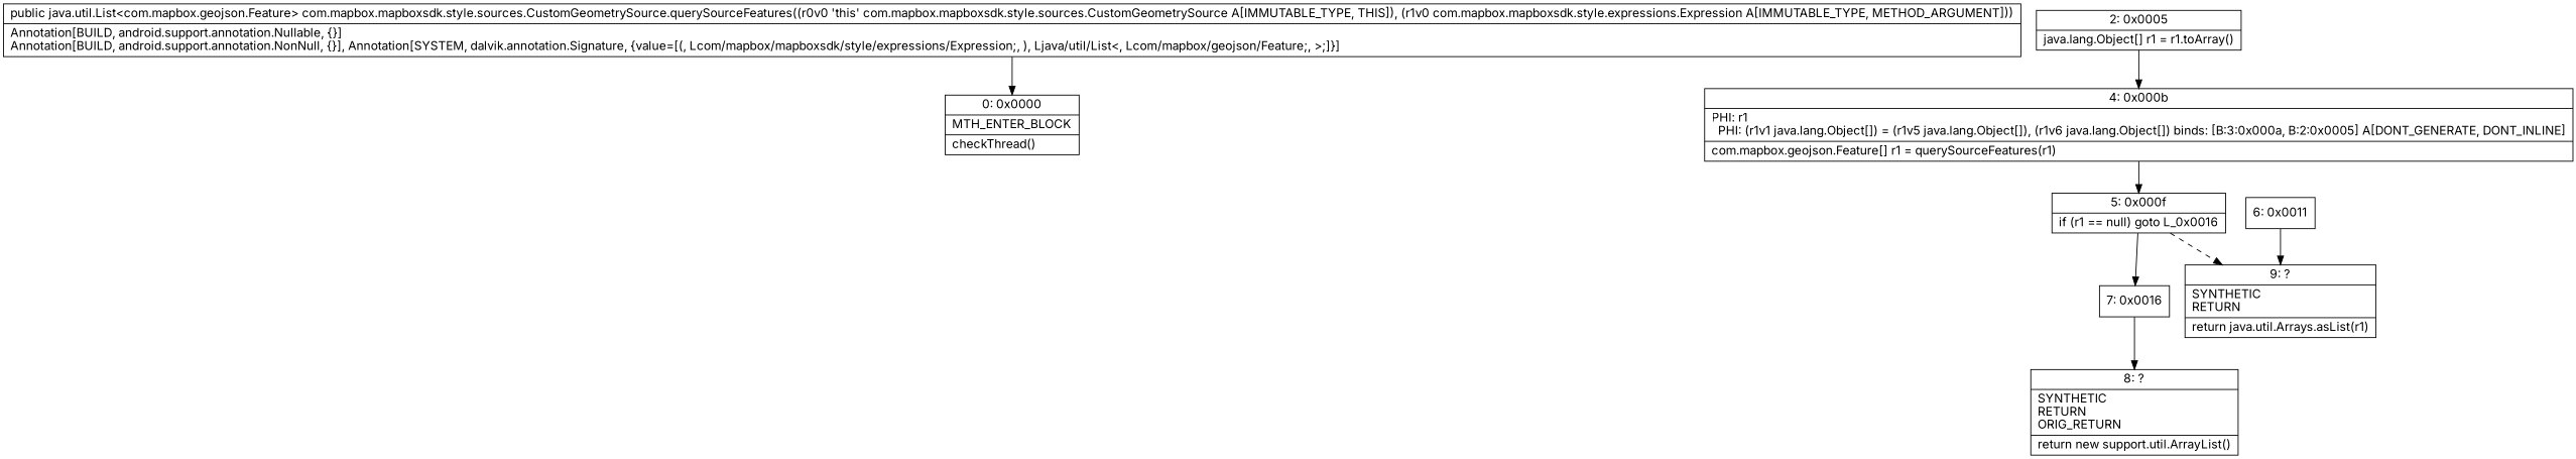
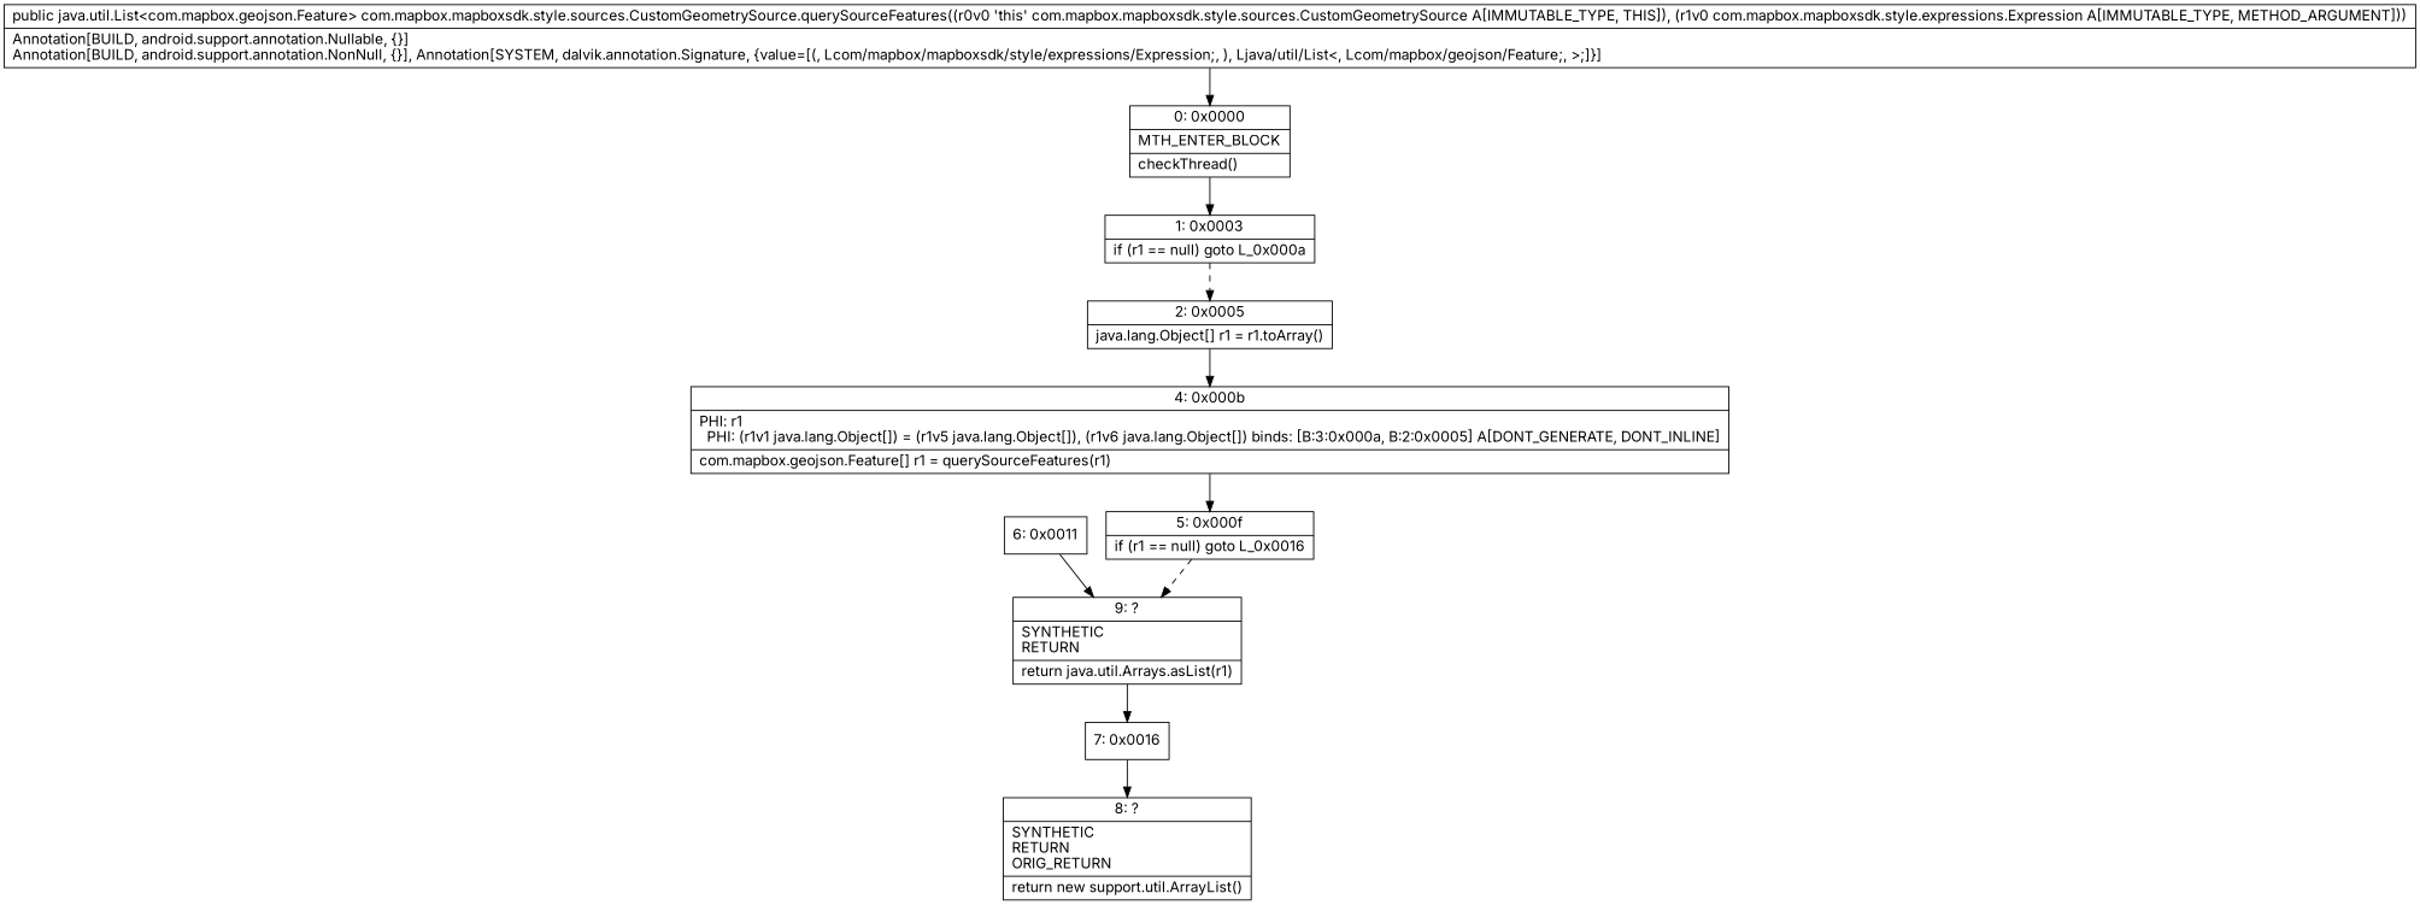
  digraph {
    fontname=Inter
    node [fontname=Inter shape=record]
    edge [fontname=Inter]
    n1 [label="{0\:\ 0x0000|MTH_ENTER_BLOCK\l|checkThread()\l}"]
+   n2 [label="{1\:\ 0x0003|if (r1 == null) goto L_0x000a\l}"]
    n3 [label="{2\:\ 0x0005|java.lang.Object[] r1 = r1.toArray()\l}"]
    n4 [label="{4\:\ 0x000b|PHI: r1 \l  PHI: (r1v1 java.lang.Object[]) = (r1v5 java.lang.Object[]), (r1v6 java.lang.Object[]) binds: [B:3:0x000a, B:2:0x0005] A[DONT_GENERATE, DONT_INLINE]\l|com.mapbox.geojson.Feature[] r1 = querySourceFeatures(r1)\l}"]
    n5 [label="{5\:\ 0x000f|if (r1 == null) goto L_0x0016\l}"]
    n6 [label="{7\:\ 0x0016}"]
    n7 [label="{9\:\ ?|SYNTHETIC\lRETURN\l|return java.util.Arrays.asList(r1)\l}"]
    n8 [label="{6\:\ 0x0011}"]
    n9 [label="{8\:\ ?|SYNTHETIC\lRETURN\lORIG_RETURN\l|return new support.util.ArrayList()\l}"]
    n10 [label="{public java.util.List\<com.mapbox.geojson.Feature\> com.mapbox.mapboxsdk.style.sources.CustomGeometrySource.querySourceFeatures((r0v0 'this' com.mapbox.mapboxsdk.style.sources.CustomGeometrySource A[IMMUTABLE_TYPE, THIS]), (r1v0 com.mapbox.mapboxsdk.style.expressions.Expression A[IMMUTABLE_TYPE, METHOD_ARGUMENT]))  | Annotation[BUILD, android.support.annotation.Nullable, \{\}]\lAnnotation[BUILD, android.support.annotation.NonNull, \{\}], Annotation[SYSTEM, dalvik.annotation.Signature, \{value=[(, Lcom\/mapbox\/mapboxsdk\/style\/expressions\/Expression;, ), Ljava\/util\/List\<, Lcom\/mapbox\/geojson\/Feature;, \>;]\}]\l}"]
+   n1 -> n2
+   n2 -> n3 [style=dashed]
    n3 -> n4
    n4 -> n5
-   n5 -> n6
+   n7 -> n6
    n5 -> n7 [style=dashed]
    n6 -> n9
    n8 -> n7
    n10 -> n1
  }
